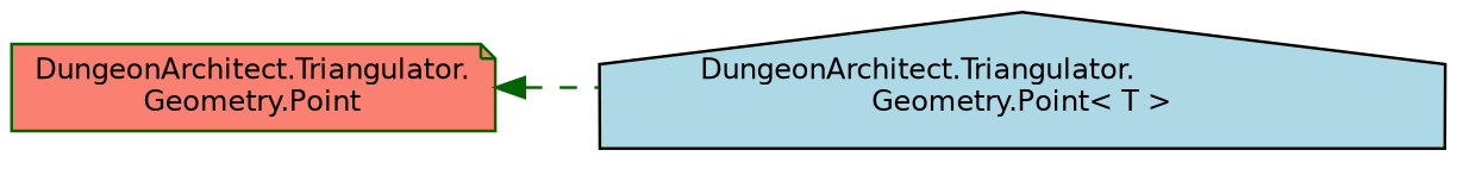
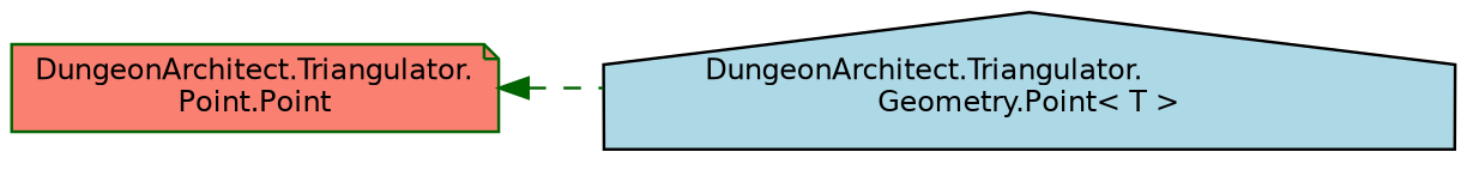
  digraph {
    rankdir=LR
    node [fontname=Helvetica fontsize=10 style=filled]
-   n1 [color=darkgreen fillcolor=salmon fontcolor=black height=0.2 label="DungeonArchitect.Triangulator.\lGeometry.Point" shape=note width=0.4]
+   n1 [color=darkgreen fillcolor=salmon fontcolor=black height=0.2 label="DungeonArchitect.Triangulator.\lPoint.Point" shape=note width=0.4]
    n2 [color=black fillcolor=lightblue height=0.2 label="DungeonArchitect.Triangulator.\lGeometry.Point\< T \>" shape=house width=0.4]
    n1 -> n2 [color=darkgreen dir=back fontname=Helvetica fontsize=10 labelfontname=Helvetica labelfontsize=10 style=dashed]
  }
